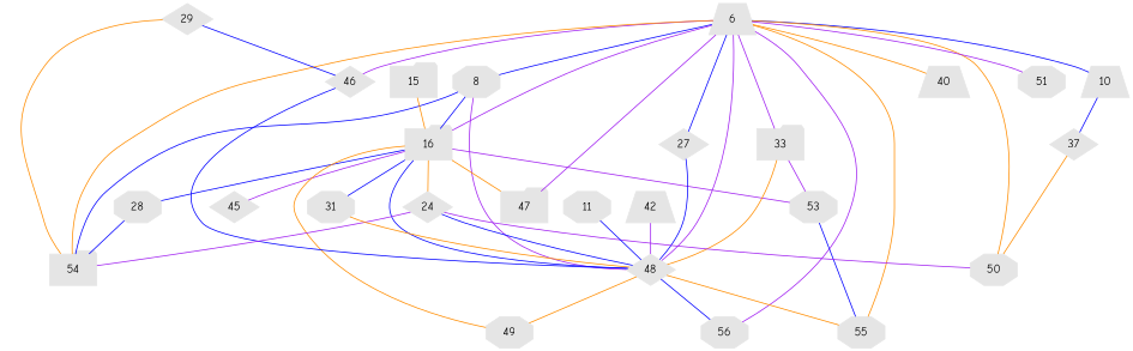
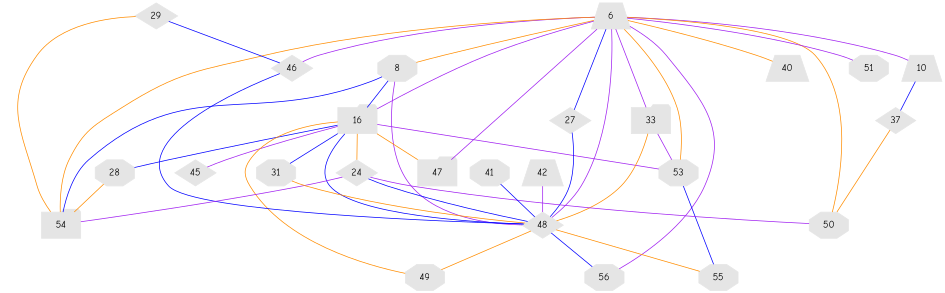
  graph {
    fontname="Comic Neue"
    node [color=gray90 fontname="Comic Neue" shape=octagon style=filled]
    edge [color=darkorange fontname="Comic Neue"]
    6 [shape=trapezium super="+5"]
    8 [super="+3"]
    16 [shape=folder super="+14+10"]
    n4 [label=10 shape=trapezium]
    27 [shape=diamond]
    33 [shape=folder super="+19"]
    40 [shape=trapezium]
    46 [shape=diamond super="+25+38"]
    47 [shape=folder]
    48 [shape=diamond super="+44+2"]
    50 [super="+43+36"]
    51
    53 [super="+39+52"]
    54 [shape=folder super="+26+22"]
    56
    24 [shape=diamond super="+12"]
    28
    31
    45 [shape=diamond]
    49
    37 [shape=diamond]
    55 [super="+35"]
-   15 [shape=folder]
    29 [shape=diamond]
-   41 [label=11]
+   41
    42 [shape=trapezium]
-   6 -- 8 [color=blue weight=6]
+   6 -- 8 [weight=6]
    6 -- 16 [color=purple weight=7]
-   6 -- n4 [color=blue weight=2]
+   6 -- n4 [color=purple weight=2]
    6 -- 27 [color=blue]
    6 -- 33 [color=purple]
    6 -- 40 [weight=2]
    6 -- 46 [color=purple weight=4]
    6 -- 47 [color=purple]
    6 -- 48 [color=purple weight=12]
    6 -- 50 [weight=4]
    6 -- 51 [color=purple weight=2]
-   6 -- 55 [weight=2]
+   6 -- 53 [weight=2]
    6 -- 54 [weight=2]
    6 -- 56 [color=purple]
    8 -- 16 [color=blue weight=5]
    8 -- 48 [color=purple weight=6]
    8 -- 54 [color=blue]
    16 -- 47
    16 -- 48 [color=blue weight=6]
    16 -- 53 [color=purple weight=3]
    16 -- 24 [weight=2]
    16 -- 28 [color=blue]
    16 -- 31 [color=blue]
    16 -- 45 [color=purple weight=2]
    16 -- 49
    n4 -- 37 [color=blue]
    27 -- 48 [color=blue]
    33 -- 48 [weight=2]
    33 -- 53 [color=purple weight=2]
    46 -- 48 [color=blue]
    48 -- 56 [color=blue]
    48 -- 49
    48 -- 55 [weight=2]
    53 -- 55 [color=blue]
    24 -- 48 [color=blue]
    24 -- 50 [color=purple]
    24 -- 54 [color=purple]
-   28 -- 54 [color=blue]
+   28 -- 54
    31 -- 48
    37 -- 50
-   15 -- 16 [weight=2]
    29 -- 46 [color=blue]
    29 -- 54
    41 -- 48 [color=blue weight=2]
    42 -- 48 [color=purple]
  }
